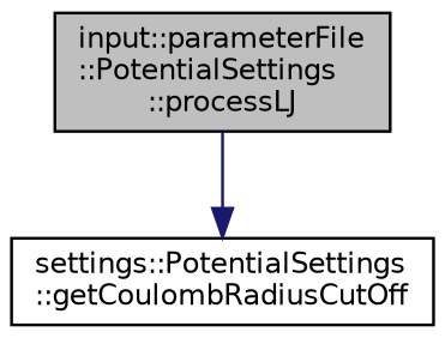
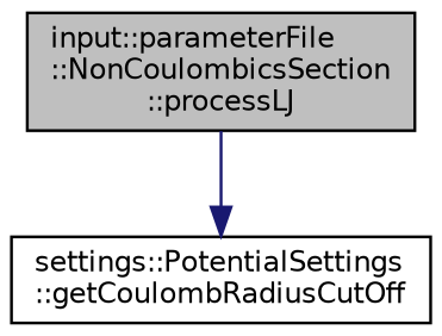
  digraph {
    rankdir=TB
    node [color=black fontname=Helvetica fontsize=10 shape=record style=filled]
-   n1 [fillcolor=grey75 fontcolor=black height=0.2 label="input::parameterFile\l::PotentialSettings\l::processLJ" width=0.4]
+   n1 [fillcolor=grey75 fontcolor=black height=0.2 label="input::parameterFile\l::NonCoulombicsSection\l::processLJ" width=0.4]
    n2 [fillcolor=white height=0.2 label="settings::PotentialSettings\l::getCoulombRadiusCutOff" width=0.4]
    n1 -> n2 [color=midnightblue fontname=Helvetica fontsize=10 labelfontname=Helvetica labelfontsize=10 style=solid]
  }
